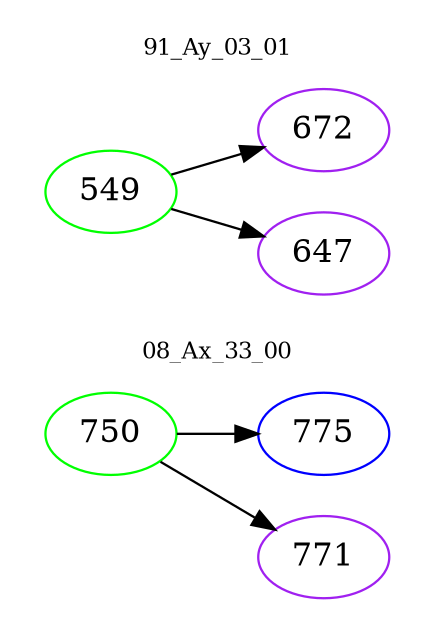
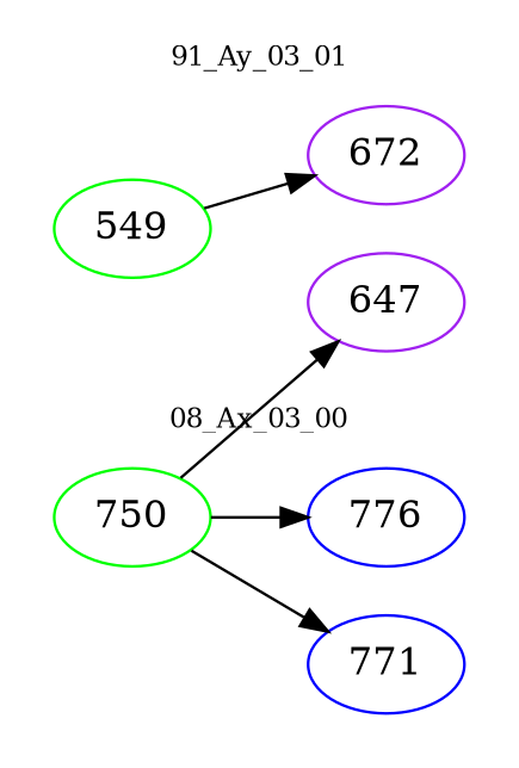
  digraph {
    rankdir=LR
    node [color=green]
    edge [color=black]
    n1 [label=549]
    n2 [color=purple label=672]
    n3 [color=purple label=647]
    n4 [label=750]
-   n5 [color=purple label=771]
-   n6 [color=blue label=775]
+   n5 [color=blue label=771]
+   n6 [color=blue label=776]
    subgraph cluster_1 {
      color=white
      fontsize=10
      label="91_Ay_03_01"
      n1
      n2
      n3
    }
    subgraph cluster_2 {
      color=white
      fontsize=10
-     label="08_Ax_33_00"
+     label="08_Ax_03_00"
      n4
      n5
      n6
    }
    n1 -> n2
-   n1 -> n3
+   n4 -> n3
    n4 -> n5
    n4 -> n6
  }
